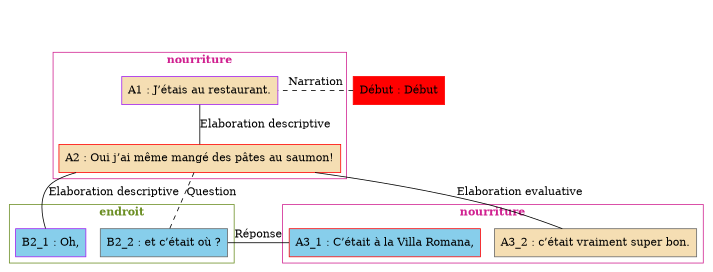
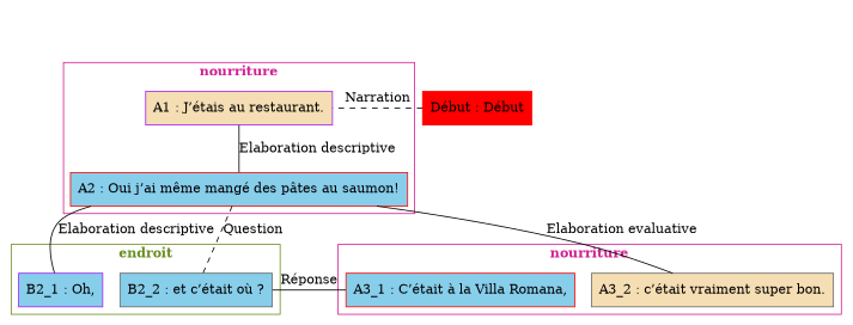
  digraph {
    newrank=true
    node [color=red fillcolor=wheat shape=box style=filled]
    edge [dir=none style=solid weight=2]
    n1 [color=purple label="A1 : J’étais au restaurant."]
-   n2 [label="A2 : Oui j’ai même mangé des pâtes au saumon!"]
+   n2 [fillcolor=skyblue label="A2 : Oui j’ai même mangé des pâtes au saumon!"]
    n3 [color=purple fillcolor=skyblue label="B2_1 : Oh,"]
    n4 [color=gray40 fillcolor=skyblue label="B2_2 : et c’était où ?"]
    n5 [fillcolor=skyblue label="A3_1 : C’était à la Villa Romana,"]
    n6 [color=gray40 label="A3_2 : c’était vraiment super bon."]
    zero [style=invis color="" fillcolor=""]
    n8 [label="Début : Début" fillcolor=""]
    subgraph cluster_1 {
      color=violetred
      fontcolor=violetred
      label=<<B>nourriture</B>>
      n1
      n2
    }
    subgraph cluster_2 {
      color=olivedrab
      fontcolor=olivedrab
      label=<<B>endroit</B>>
      n3
      n4
    }
    subgraph cluster_3 {
      color=violetred
      fontcolor=violetred
      label=<<B>nourriture</B>>
      n5
      n6
    }
    n1 -> n2 [label="Elaboration descriptive"]
    n2 -> n3 [label="Elaboration descriptive"]
    n2 -> n4 [label=Question style=dashed]
    n2 -> n5 [style=invis weight=1 dir=""]
    n2 -> n6 [label="Elaboration evaluative"]
    n4 -> n5 [constraint=false label="Réponse" weight=""]
    zero -> n1 [style=invis weight=1 dir=""]
    zero -> n8 [style=invis dir="" weight=""]
    n8 -> n1 [constraint=false label=Narration style=dashed weight=""]
  }
